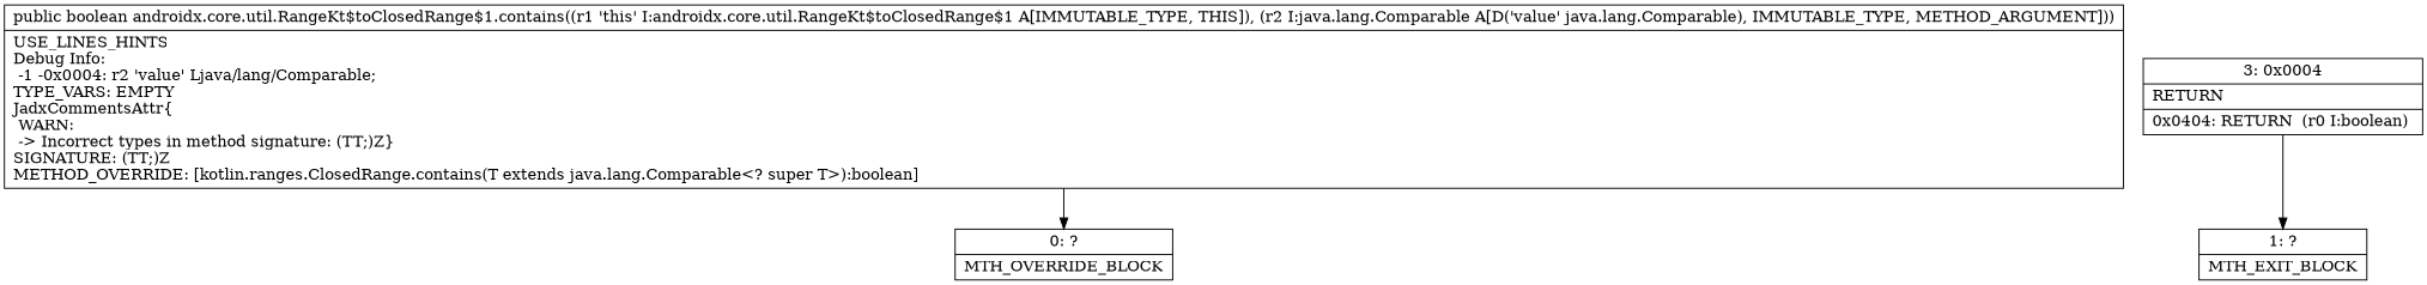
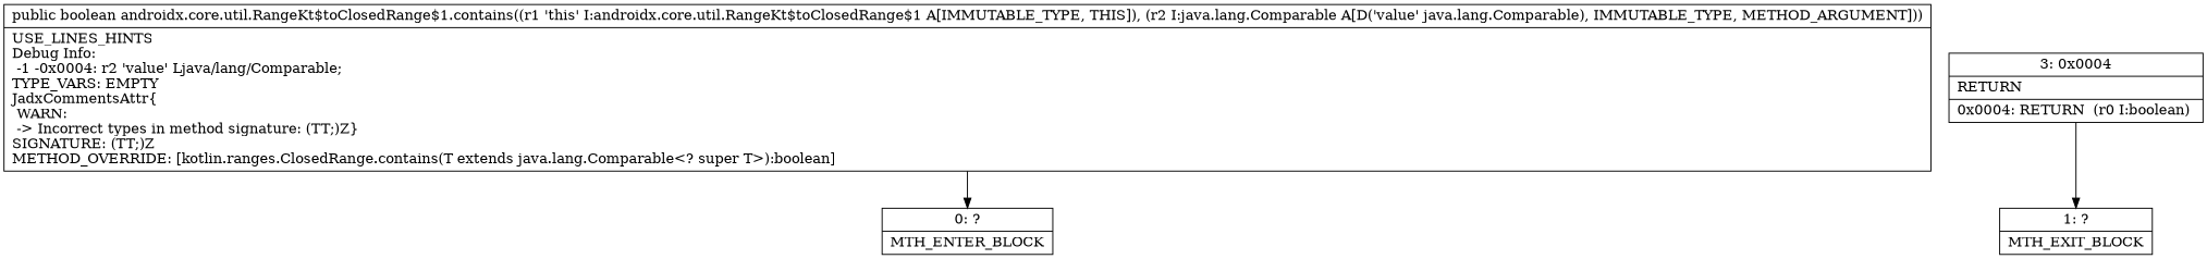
  digraph {
    node [shape=record]
-   n1 [label="{0\:\ ?|MTH_OVERRIDE_BLOCK\l}"]
-   n2 [label="{3\:\ 0x0004|RETURN\l|0x0404: RETURN  (r0 I:boolean) \l}"]
+   n1 [label="{0\:\ ?|MTH_ENTER_BLOCK\l}"]
+   n2 [label="{3\:\ 0x0004|RETURN\l|0x0004: RETURN  (r0 I:boolean) \l}"]
    n3 [label="{1\:\ ?|MTH_EXIT_BLOCK\l}"]
    n4 [label="{public boolean androidx.core.util.RangeKt$toClosedRange$1.contains((r1 'this' I:androidx.core.util.RangeKt$toClosedRange$1 A[IMMUTABLE_TYPE, THIS]), (r2 I:java.lang.Comparable A[D('value' java.lang.Comparable), IMMUTABLE_TYPE, METHOD_ARGUMENT]))  | USE_LINES_HINTS\lDebug Info:\l  \-1 \-0x0004: r2 'value' Ljava\/lang\/Comparable;\lTYPE_VARS: EMPTY\lJadxCommentsAttr\{\l WARN: \l \-\> Incorrect types in method signature: (TT;)Z\}\lSIGNATURE: (TT;)Z\lMETHOD_OVERRIDE: [kotlin.ranges.ClosedRange.contains(T extends java.lang.Comparable\<? super T\>):boolean]\l}"]
    n2 -> n3
    n4 -> n1
  }
